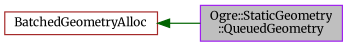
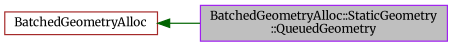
  digraph {
    rankdir=LR
    fontname=Merriweather
    node [fontname=Merriweather fontsize=10 shape=record]
-   n1 [color=purple fillcolor=grey75 fontcolor=black height=0.2 label="Ogre::StaticGeometry\l::QueuedGeometry" style=filled width=0.4]
+   n1 [color=purple fillcolor=grey75 fontcolor=black height=0.2 label="BatchedGeometryAlloc::StaticGeometry\l::QueuedGeometry" style=filled width=0.4]
    n2 [color=brown height=0.2 label=BatchedGeometryAlloc width=0.4]
    n2 -> n1 [color=darkgreen dir=back fontname=Merriweather fontsize=10 labelfontname=Helvetica labelfontsize=10 style=solid]
  }
